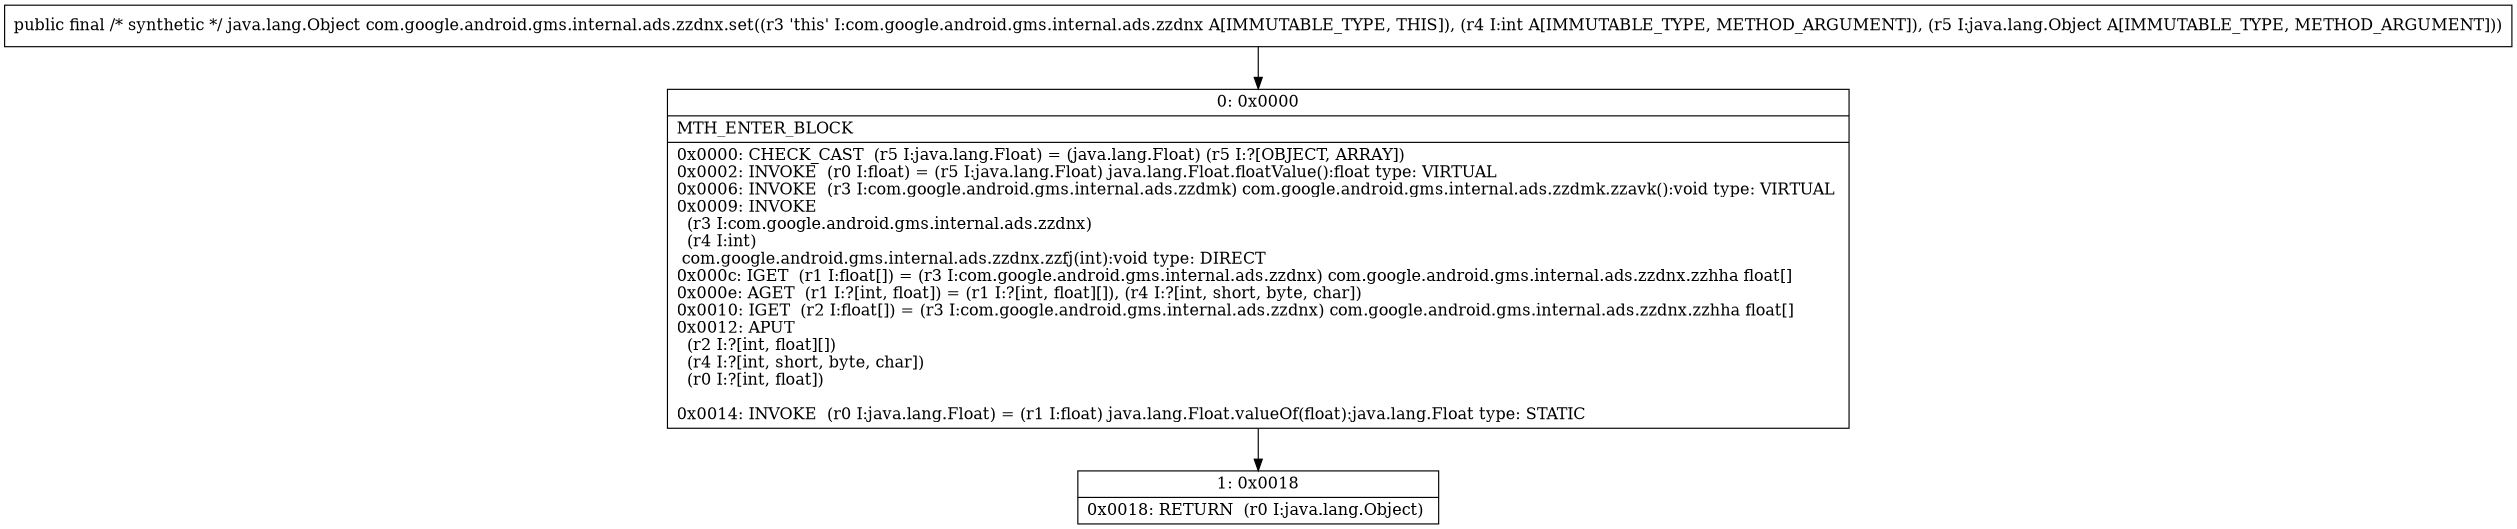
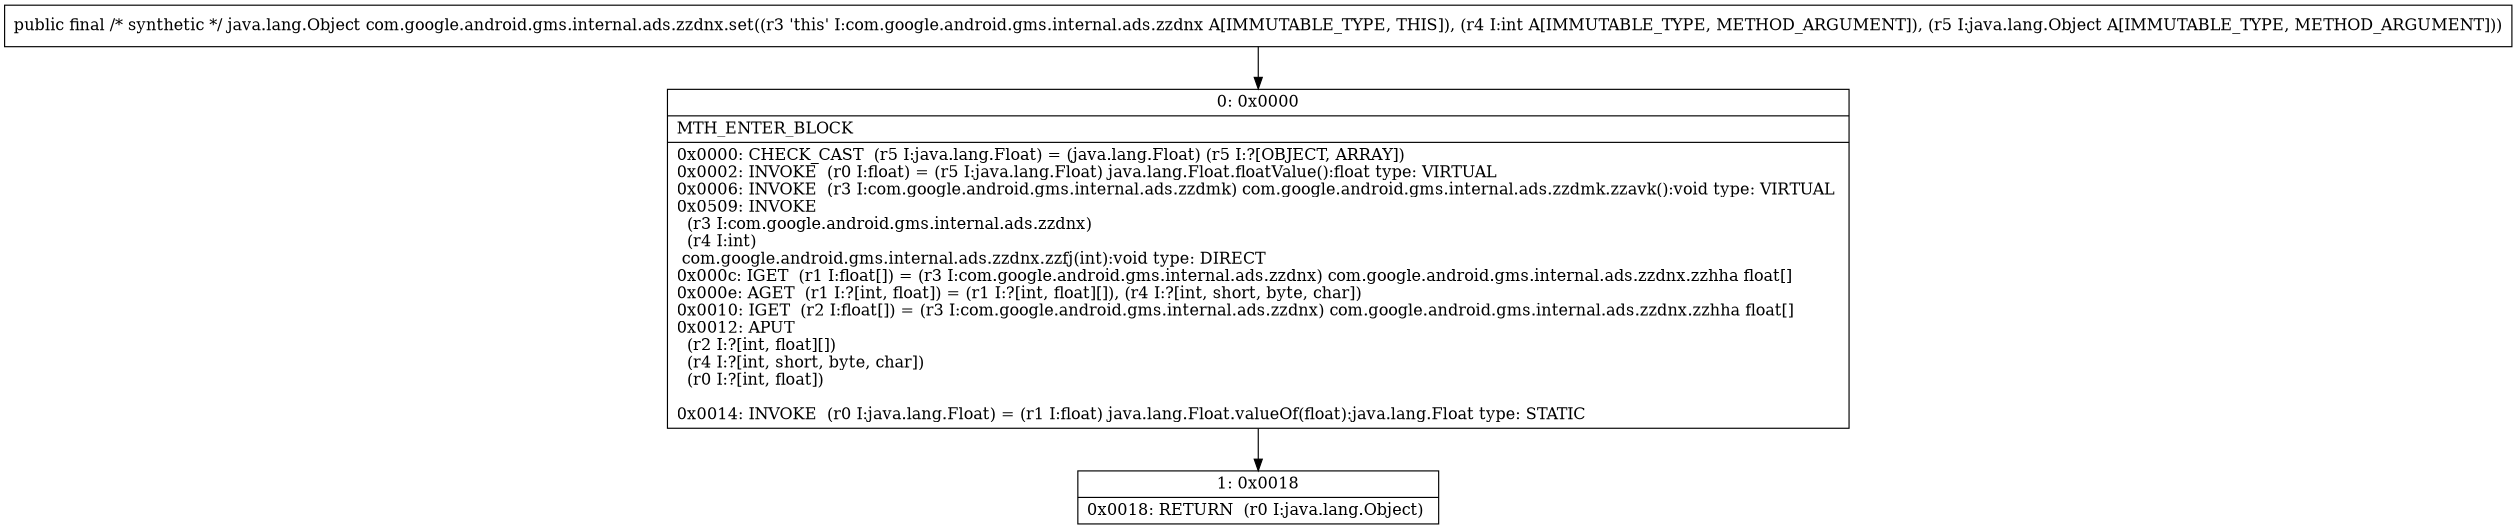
  digraph {
    node [shape=record]
-   n1 [label="{0\:\ 0x0000|MTH_ENTER_BLOCK\l|0x0000: CHECK_CAST  (r5 I:java.lang.Float) = (java.lang.Float) (r5 I:?[OBJECT, ARRAY]) \l0x0002: INVOKE  (r0 I:float) = (r5 I:java.lang.Float) java.lang.Float.floatValue():float type: VIRTUAL \l0x0006: INVOKE  (r3 I:com.google.android.gms.internal.ads.zzdmk) com.google.android.gms.internal.ads.zzdmk.zzavk():void type: VIRTUAL \l0x0009: INVOKE  \l  (r3 I:com.google.android.gms.internal.ads.zzdnx)\l  (r4 I:int)\l com.google.android.gms.internal.ads.zzdnx.zzfj(int):void type: DIRECT \l0x000c: IGET  (r1 I:float[]) = (r3 I:com.google.android.gms.internal.ads.zzdnx) com.google.android.gms.internal.ads.zzdnx.zzhha float[] \l0x000e: AGET  (r1 I:?[int, float]) = (r1 I:?[int, float][]), (r4 I:?[int, short, byte, char]) \l0x0010: IGET  (r2 I:float[]) = (r3 I:com.google.android.gms.internal.ads.zzdnx) com.google.android.gms.internal.ads.zzdnx.zzhha float[] \l0x0012: APUT  \l  (r2 I:?[int, float][])\l  (r4 I:?[int, short, byte, char])\l  (r0 I:?[int, float])\l \l0x0014: INVOKE  (r0 I:java.lang.Float) = (r1 I:float) java.lang.Float.valueOf(float):java.lang.Float type: STATIC \l}"]
+   n1 [label="{0\:\ 0x0000|MTH_ENTER_BLOCK\l|0x0000: CHECK_CAST  (r5 I:java.lang.Float) = (java.lang.Float) (r5 I:?[OBJECT, ARRAY]) \l0x0002: INVOKE  (r0 I:float) = (r5 I:java.lang.Float) java.lang.Float.floatValue():float type: VIRTUAL \l0x0006: INVOKE  (r3 I:com.google.android.gms.internal.ads.zzdmk) com.google.android.gms.internal.ads.zzdmk.zzavk():void type: VIRTUAL \l0x0509: INVOKE  \l  (r3 I:com.google.android.gms.internal.ads.zzdnx)\l  (r4 I:int)\l com.google.android.gms.internal.ads.zzdnx.zzfj(int):void type: DIRECT \l0x000c: IGET  (r1 I:float[]) = (r3 I:com.google.android.gms.internal.ads.zzdnx) com.google.android.gms.internal.ads.zzdnx.zzhha float[] \l0x000e: AGET  (r1 I:?[int, float]) = (r1 I:?[int, float][]), (r4 I:?[int, short, byte, char]) \l0x0010: IGET  (r2 I:float[]) = (r3 I:com.google.android.gms.internal.ads.zzdnx) com.google.android.gms.internal.ads.zzdnx.zzhha float[] \l0x0012: APUT  \l  (r2 I:?[int, float][])\l  (r4 I:?[int, short, byte, char])\l  (r0 I:?[int, float])\l \l0x0014: INVOKE  (r0 I:java.lang.Float) = (r1 I:float) java.lang.Float.valueOf(float):java.lang.Float type: STATIC \l}"]
    n2 [label="{1\:\ 0x0018|0x0018: RETURN  (r0 I:java.lang.Object) \l}"]
    n3 [label="{public final \/* synthetic *\/ java.lang.Object com.google.android.gms.internal.ads.zzdnx.set((r3 'this' I:com.google.android.gms.internal.ads.zzdnx A[IMMUTABLE_TYPE, THIS]), (r4 I:int A[IMMUTABLE_TYPE, METHOD_ARGUMENT]), (r5 I:java.lang.Object A[IMMUTABLE_TYPE, METHOD_ARGUMENT])) }"]
    n1 -> n2
    n3 -> n1
  }
